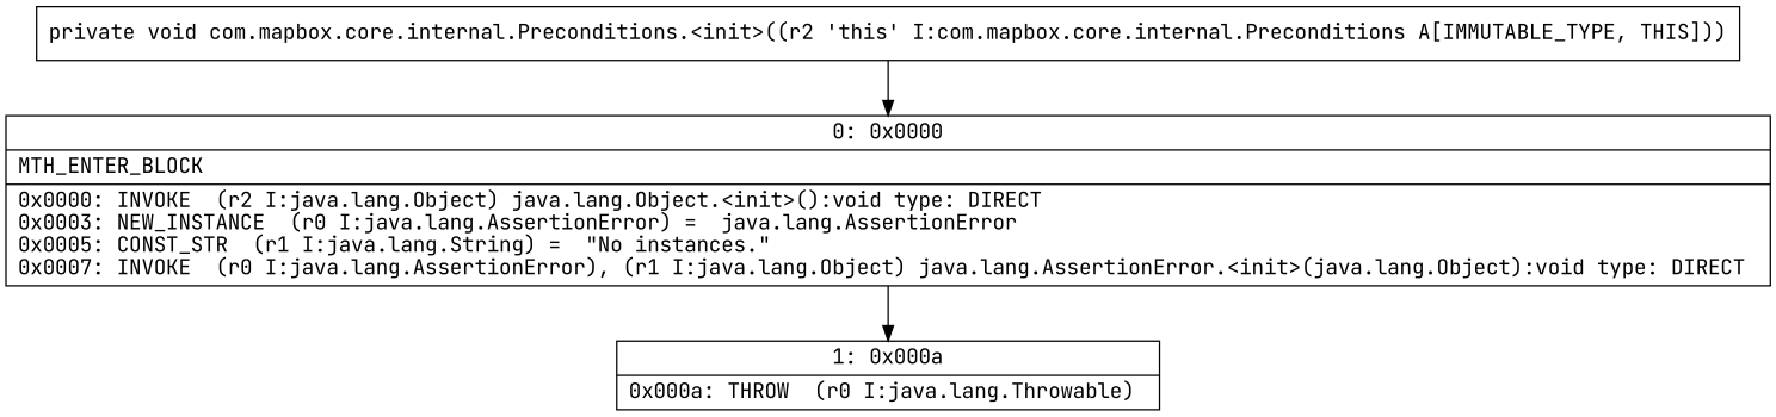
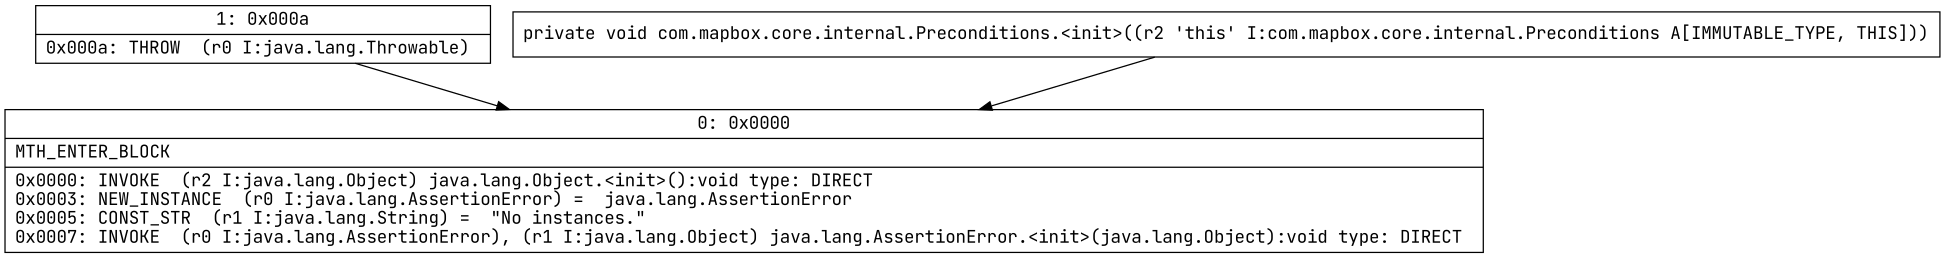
  digraph {
    fontname="JetBrains Mono"
    node [shape=record fontname="JetBrains Mono"]
    edge [fontname="JetBrains Mono"]
    n1 [label="{0\:\ 0x0000|MTH_ENTER_BLOCK\l|0x0000: INVOKE  (r2 I:java.lang.Object) java.lang.Object.\<init\>():void type: DIRECT \l0x0003: NEW_INSTANCE  (r0 I:java.lang.AssertionError) =  java.lang.AssertionError \l0x0005: CONST_STR  (r1 I:java.lang.String) =  \"No instances.\" \l0x0007: INVOKE  (r0 I:java.lang.AssertionError), (r1 I:java.lang.Object) java.lang.AssertionError.\<init\>(java.lang.Object):void type: DIRECT \l}"]
    n2 [label="{1\:\ 0x000a|0x000a: THROW  (r0 I:java.lang.Throwable) \l}"]
    n3 [label="{private void com.mapbox.core.internal.Preconditions.\<init\>((r2 'this' I:com.mapbox.core.internal.Preconditions A[IMMUTABLE_TYPE, THIS])) }"]
-   n1 -> n2
+   n2 -> n1
    n3 -> n1
  }
